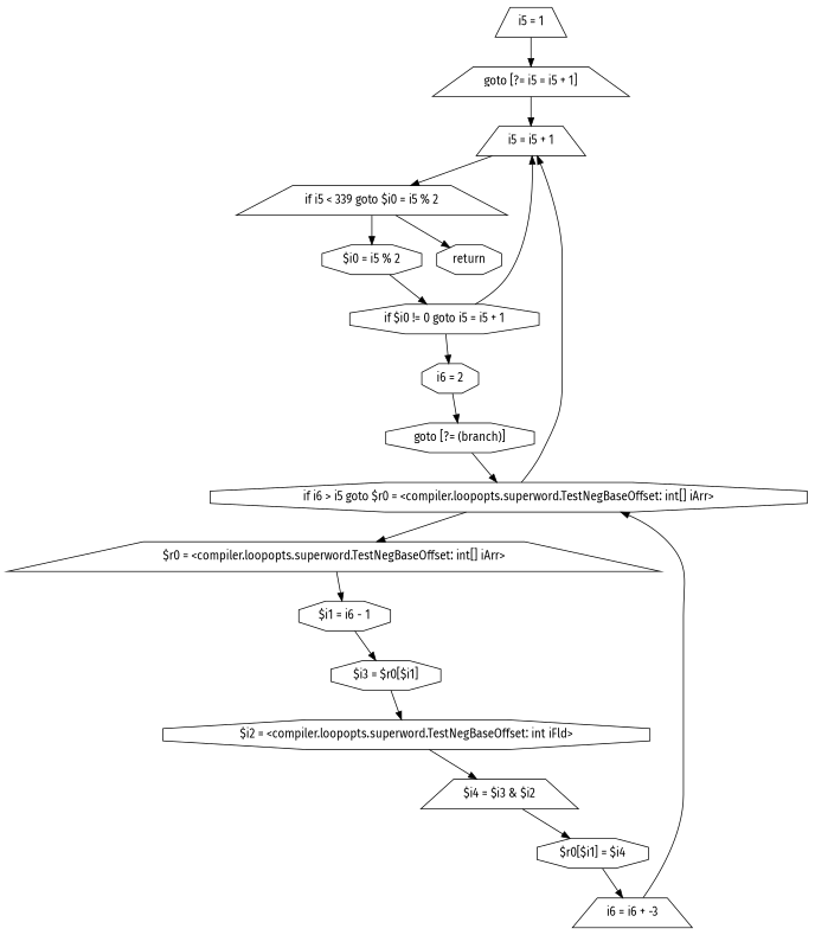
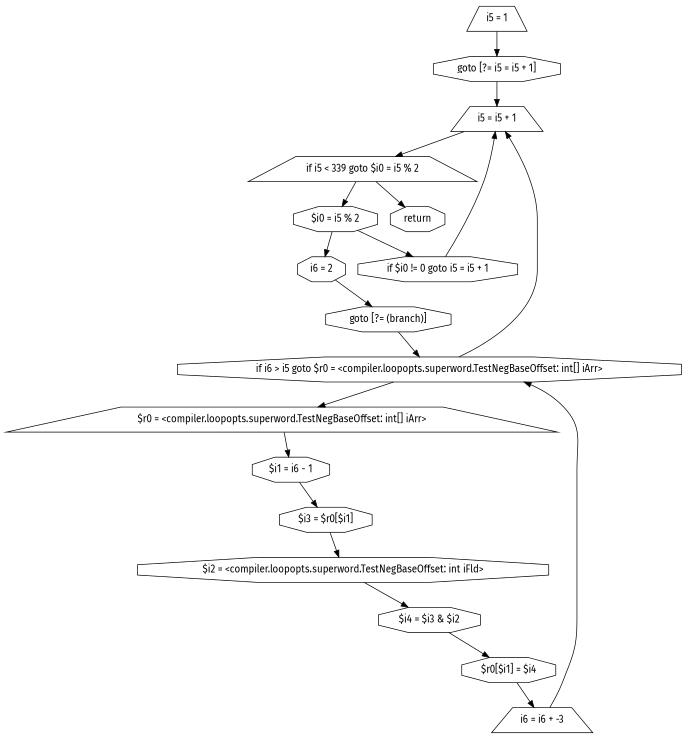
  digraph {
    fontname="Fira Sans"
    node [fontname="Fira Sans" shape=octagon]
    edge [fontname="Fira Sans"]
    "i5 = 1" [shape=trapezium]
-   "goto [?= i5 = i5 + 1]" [shape=trapezium]
+   "goto [?= i5 = i5 + 1]"
    "i5 = i5 + 1" [shape=trapezium]
    "if i5 < 339 goto $i0 = i5 % 2" [shape=trapezium]
    "$i0 = i5 % 2"
    "if $i0 != 0 goto i5 = i5 + 1"
    "i6 = 2"
    "goto [?= (branch)]"
    "if i6 > i5 goto $r0 = <compiler.loopopts.superword.TestNegBaseOffset: int[] iArr>"
    "$r0 = <compiler.loopopts.superword.TestNegBaseOffset: int[] iArr>" [shape=trapezium]
    "$i1 = i6 - 1"
    "$i3 = $r0[$i1]"
    "$i2 = <compiler.loopopts.superword.TestNegBaseOffset: int iFld>"
-   "$i4 = $i3 & $i2" [shape=trapezium]
+   "$i4 = $i3 & $i2"
    "$r0[$i1] = $i4"
    "i6 = i6 + -3" [shape=trapezium]
    return
    "i5 = 1" -> "goto [?= i5 = i5 + 1]"
    "goto [?= i5 = i5 + 1]" -> "i5 = i5 + 1"
    "i5 = i5 + 1" -> "if i5 < 339 goto $i0 = i5 % 2"
    "if i5 < 339 goto $i0 = i5 % 2" -> "$i0 = i5 % 2"
    "if i5 < 339 goto $i0 = i5 % 2" -> return
    "$i0 = i5 % 2" -> "if $i0 != 0 goto i5 = i5 + 1"
    "if $i0 != 0 goto i5 = i5 + 1" -> "i5 = i5 + 1"
-   "if $i0 != 0 goto i5 = i5 + 1" -> "i6 = 2"
+   "$i0 = i5 % 2" -> "i6 = 2"
    "i6 = 2" -> "goto [?= (branch)]"
    "goto [?= (branch)]" -> "if i6 > i5 goto $r0 = <compiler.loopopts.superword.TestNegBaseOffset: int[] iArr>"
    "if i6 > i5 goto $r0 = <compiler.loopopts.superword.TestNegBaseOffset: int[] iArr>" -> "i5 = i5 + 1"
    "if i6 > i5 goto $r0 = <compiler.loopopts.superword.TestNegBaseOffset: int[] iArr>" -> "$r0 = <compiler.loopopts.superword.TestNegBaseOffset: int[] iArr>"
    "$r0 = <compiler.loopopts.superword.TestNegBaseOffset: int[] iArr>" -> "$i1 = i6 - 1"
    "$i1 = i6 - 1" -> "$i3 = $r0[$i1]"
    "$i3 = $r0[$i1]" -> "$i2 = <compiler.loopopts.superword.TestNegBaseOffset: int iFld>"
    "$i2 = <compiler.loopopts.superword.TestNegBaseOffset: int iFld>" -> "$i4 = $i3 & $i2"
    "$i4 = $i3 & $i2" -> "$r0[$i1] = $i4"
    "$r0[$i1] = $i4" -> "i6 = i6 + -3"
    "i6 = i6 + -3" -> "if i6 > i5 goto $r0 = <compiler.loopopts.superword.TestNegBaseOffset: int[] iArr>"
  }
